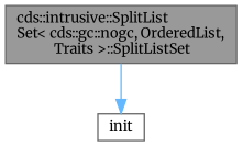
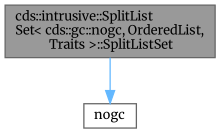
  digraph {
    rankdir=TB
    fontname=Merriweather
    node [fontname=Merriweather fontsize=10 shape=box style=filled]
    n1 [color=gray40 fillcolor=grey60 fontcolor=black height=0.2 label="cds::intrusive::SplitList\lSet\< cds::gc::nogc, OrderedList,\l Traits \>::SplitListSet" width=0.4]
-   n2 [color=grey40 fillcolor=white height=0.2 label=init width=0.4]
+   n2 [color=grey40 fillcolor=white height=0.2 label=nogc width=0.4]
    n1 -> n2 [color=steelblue1 fontname=Merriweather fontsize=10 labelfontname=Helvetica labelfontsize=10 style=solid]
  }
